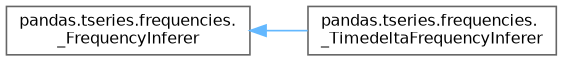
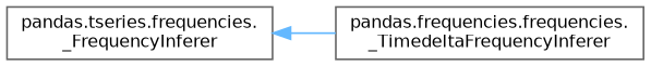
  digraph {
    rankdir=LR
    node [color=grey40 fillcolor=white fontname=Helvetica fontsize=10 shape=box style=filled]
    n1 [height=0.2 label="pandas.tseries.frequencies.\l_FrequencyInferer" width=0.4]
-   n2 [height=0.2 label="pandas.tseries.frequencies.\l_TimedeltaFrequencyInferer" width=0.4]
+   n2 [height=0.2 label="pandas.frequencies.frequencies.\l_TimedeltaFrequencyInferer" width=0.4]
    n1 -> n2 [color=steelblue1 dir=back fontname=Helvetica fontsize=10 labelfontname=Helvetica labelfontsize=10 style=solid]
  }
